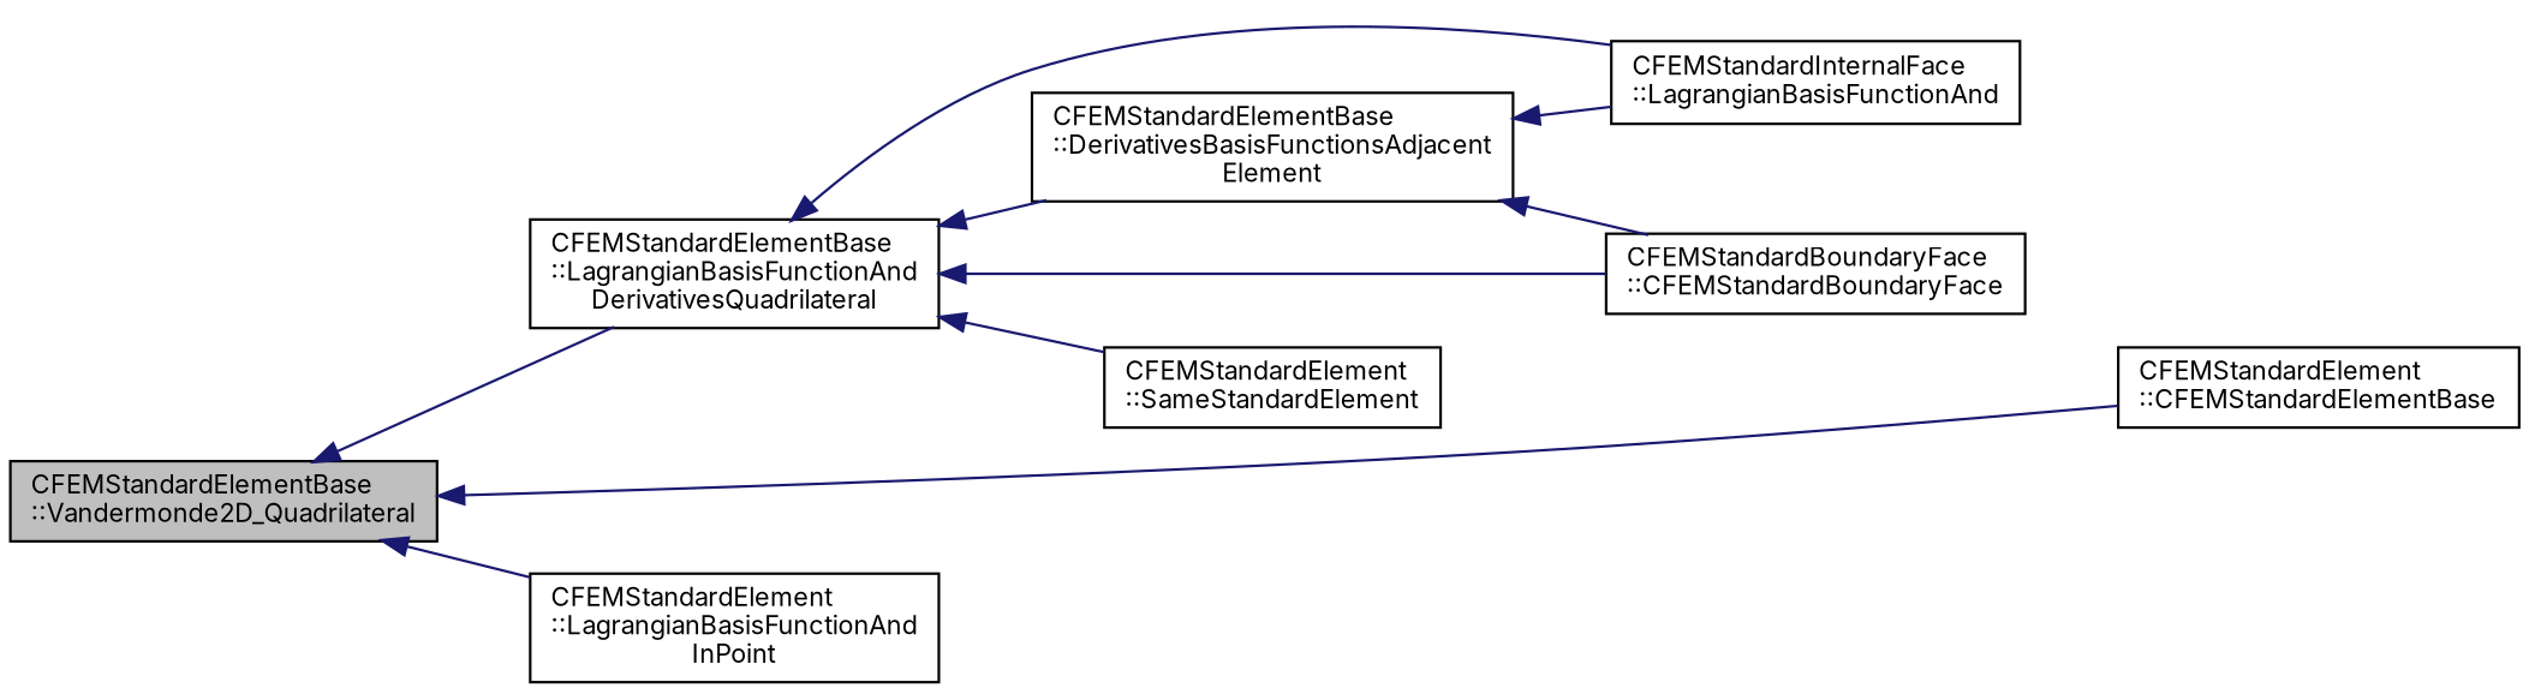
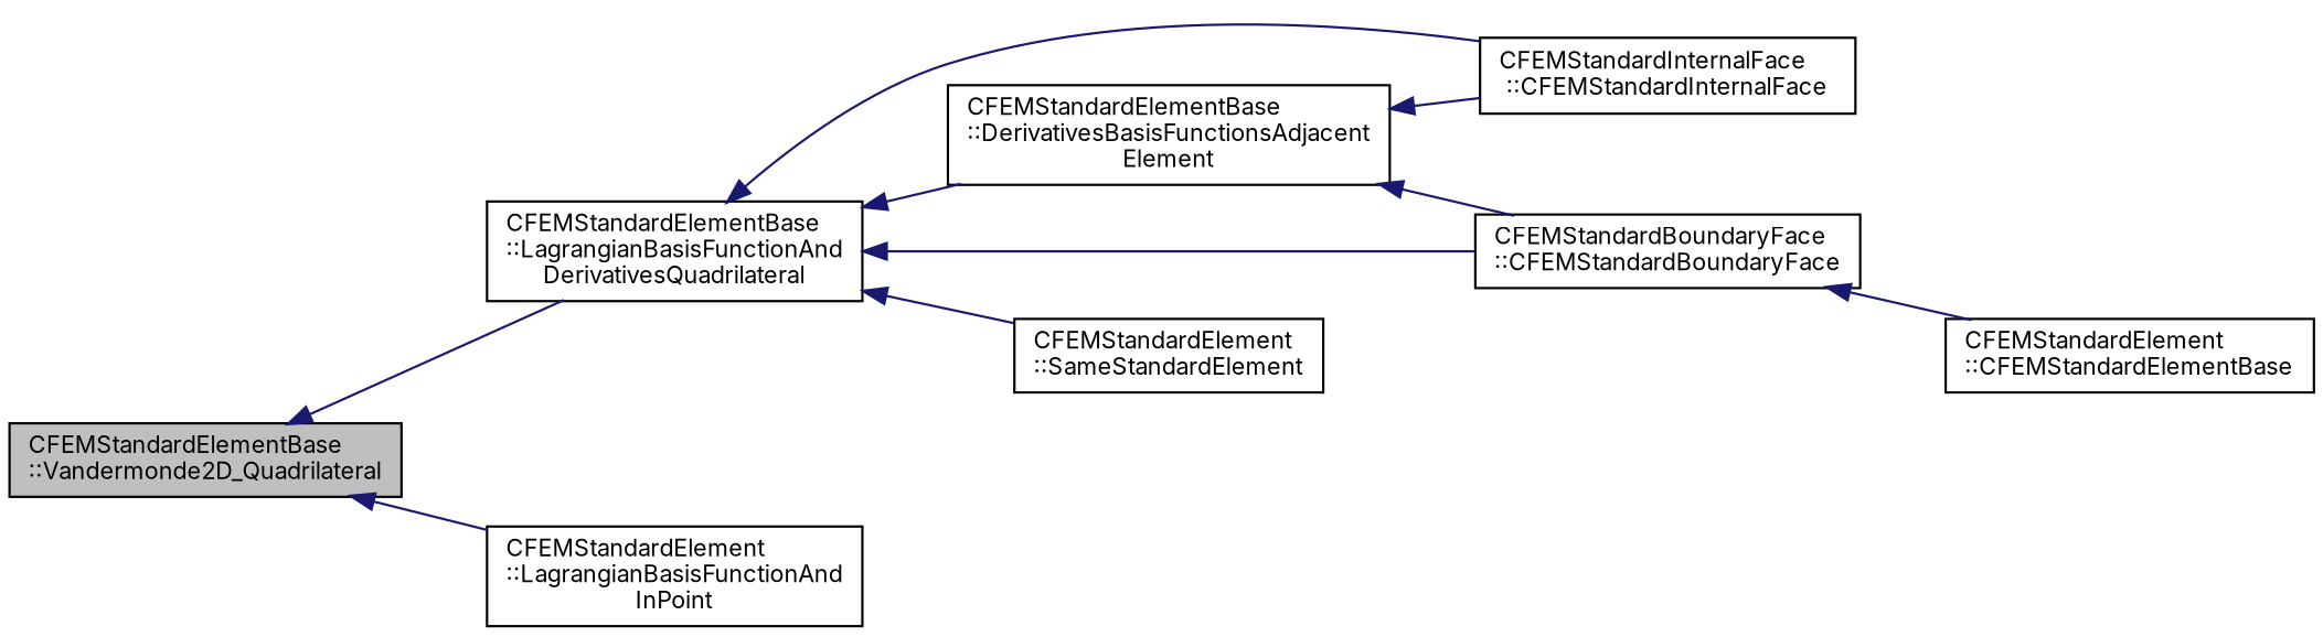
  digraph {
    fontname=Inter
    rankdir=LR
    node [color=black fillcolor=white fontname=Inter fontsize=10 shape=record style=filled]
    edge [color=midnightblue dir=back fontname=Inter fontsize=10 labelfontname=Helvetica labelfontsize=10 style=solid]
    n1 [fillcolor=grey75 fontcolor=black height=0.2 label="CFEMStandardElementBase\l::Vandermonde2D_Quadrilateral" width=0.4]
    n2 [height=0.2 label="CFEMStandardElementBase\l::LagrangianBasisFunctionAnd\lDerivativesQuadrilateral" width=0.4]
    n3 [height=0.2 label="CFEMStandardElement\l::CFEMStandardElementBase" width=0.4]
    n4 [height=0.2 label="CFEMStandardElement\l::LagrangianBasisFunctionAnd\lInPoint" width=0.4]
    n5 [height=0.2 label="CFEMStandardElementBase\l::DerivativesBasisFunctionsAdjacent\lElement" width=0.4]
-   n6 [height=0.2 label="CFEMStandardInternalFace\l::LagrangianBasisFunctionAnd" width=0.4]
+   n6 [height=0.2 label="CFEMStandardInternalFace\l::CFEMStandardInternalFace" width=0.4]
    n7 [height=0.2 label="CFEMStandardBoundaryFace\l::CFEMStandardBoundaryFace" width=0.4]
    n8 [height=0.2 label="CFEMStandardElement\l::SameStandardElement" width=0.4]
    n1 -> n2
-   n1 -> n3
+   n7 -> n3
    n1 -> n4
    n2 -> n5
    n2 -> n6
    n2 -> n7
    n2 -> n8
    n5 -> n6
    n5 -> n7
  }
